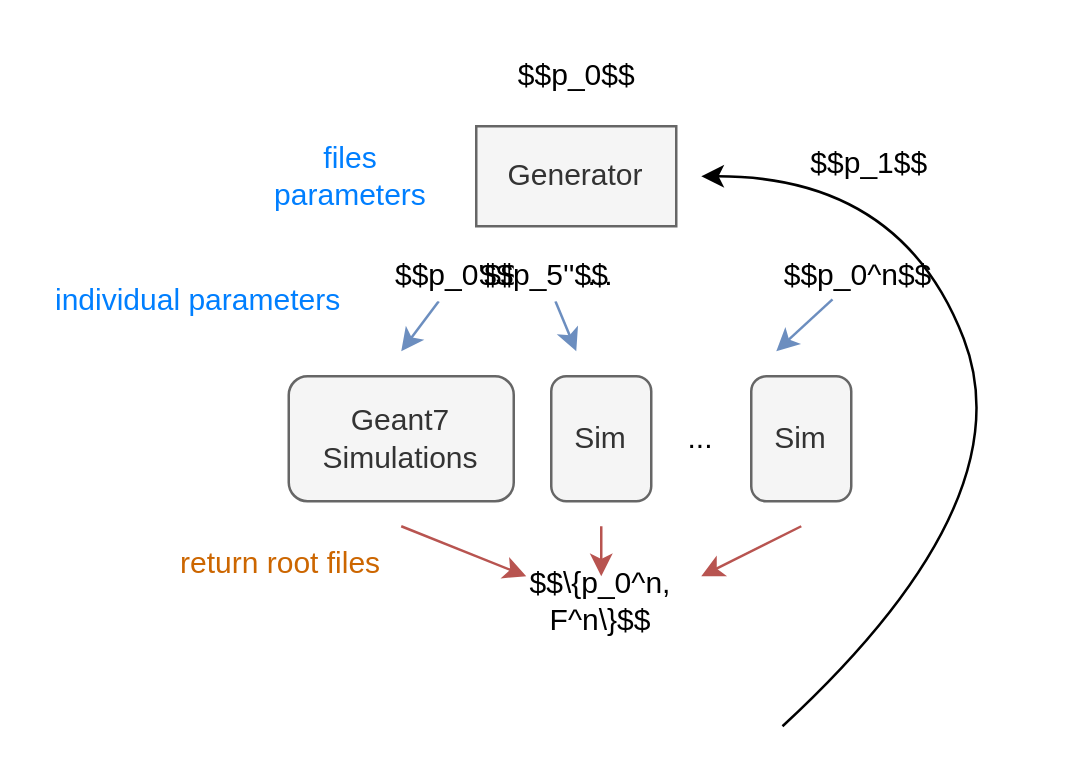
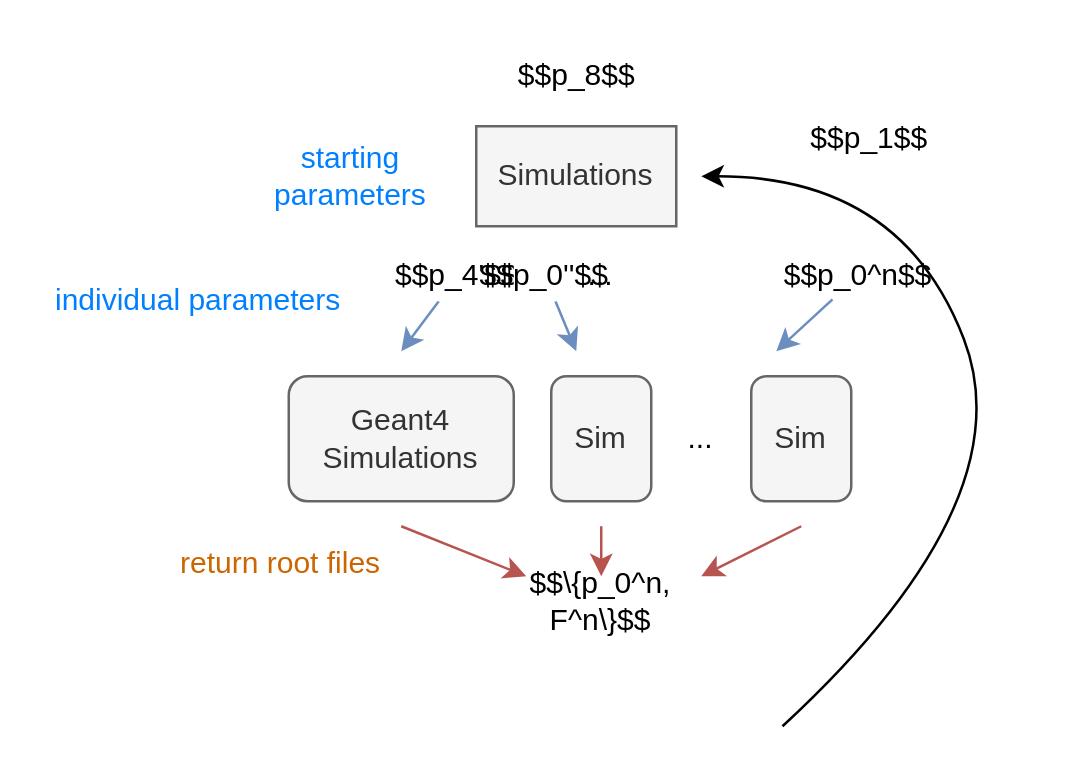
  <mxCell id="0" />
  <mxCell id="1" parent="0" />
- <mxCell id="2" value="Generator" style="rounded=0;whiteSpace=wrap;html=1;fillColor=#f5f5f5;fontColor=#333333;strokeColor=#666666;" vertex="1" parent="1"><mxGeometry x="190" y="50" width="80" height="40" as="geometry" /></mxCell>
- <mxCell id="3" value="Geant7 Simulations" style="rounded=1;whiteSpace=wrap;html=1;fillColor=#f5f5f5;strokeColor=#666666;fontColor=#333333;" vertex="1" parent="1"><mxGeometry x="115" y="150" width="90" height="50" as="geometry" /></mxCell>
+ <mxCell id="2" value="Simulations" style="rounded=0;whiteSpace=wrap;html=1;fillColor=#f5f5f5;fontColor=#333333;strokeColor=#666666;" vertex="1" parent="1"><mxGeometry x="190" y="50" width="80" height="40" as="geometry" /></mxCell>
+ <mxCell id="3" value="Geant4 Simulations" style="rounded=1;whiteSpace=wrap;html=1;fillColor=#f5f5f5;strokeColor=#666666;fontColor=#333333;" vertex="1" parent="1"><mxGeometry x="115" y="150" width="90" height="50" as="geometry" /></mxCell>
  <mxCell id="4" value="Sim" style="rounded=1;whiteSpace=wrap;html=1;fillColor=#f5f5f5;fontColor=#333333;strokeColor=#666666;" vertex="1" parent="1"><mxGeometry x="220" y="150" width="40" height="50" as="geometry" /></mxCell>
  <mxCell id="5" value="Sim" style="rounded=1;whiteSpace=wrap;html=1;fillColor=#f5f5f5;fontColor=#333333;strokeColor=#666666;" vertex="1" parent="1"><mxGeometry x="300" y="150" width="40" height="50" as="geometry" /></mxCell>
- <mxCell id="6" value="files parameters" style="text;html=1;align=center;verticalAlign=middle;whiteSpace=wrap;rounded=0;fontColor=#007FFF;" vertex="1" parent="1"><mxGeometry x="100" y="55" width="80" height="30" as="geometry" /></mxCell>
+ <mxCell id="6" value="starting parameters" style="text;html=1;align=center;verticalAlign=middle;whiteSpace=wrap;rounded=0;fontColor=#007FFF;" vertex="1" parent="1"><mxGeometry x="100" y="55" width="80" height="30" as="geometry" /></mxCell>
  <mxCell id="7" value="" style="curved=1;endArrow=classic;html=1;rounded=0;" edge="1" parent="1"><mxGeometry width="50" height="50" relative="1" as="geometry"><mxPoint x="312.5" y="290" as="sourcePoint" /><mxPoint x="280" y="70" as="targetPoint" /><Array as="points"><mxPoint x="410" y="200" /><mxPoint x="360" y="70" /></Array></mxGeometry></mxCell>
  <mxCell id="8" value="individual parameters" style="text;html=1;align=left;verticalAlign=middle;whiteSpace=wrap;rounded=0;fontColor=#007FFF;" vertex="1" parent="1"><mxGeometry x="20" y="105" width="130" height="30" as="geometry" /></mxCell>
  <mxCell id="9" value="" style="endArrow=classic;html=1;rounded=0;fillColor=#dae8fc;strokeColor=#6c8ebf;" edge="1" parent="1" source="17"><mxGeometry width="50" height="50" relative="1" as="geometry"><mxPoint x="190" y="80" as="sourcePoint" /><mxPoint x="160" y="140" as="targetPoint" /></mxGeometry></mxCell>
  <mxCell id="10" value="" style="endArrow=classic;html=1;rounded=0;fillColor=#dae8fc;strokeColor=#6c8ebf;" edge="1" parent="1" source="18"><mxGeometry width="50" height="50" relative="1" as="geometry"><mxPoint x="210" y="80" as="sourcePoint" /><mxPoint x="230" y="140" as="targetPoint" /></mxGeometry></mxCell>
  <mxCell id="11" value="" style="endArrow=classic;html=1;rounded=0;fillColor=#dae8fc;strokeColor=#6c8ebf;" edge="1" parent="1" source="20"><mxGeometry width="50" height="50" relative="1" as="geometry"><mxPoint x="230" y="80" as="sourcePoint" /><mxPoint x="310" y="140" as="targetPoint" /></mxGeometry></mxCell>
  <mxCell id="12" value="&lt;font&gt;return root files&lt;/font&gt;" style="text;html=1;align=left;verticalAlign=middle;whiteSpace=wrap;rounded=0;fontColor=#CC6600;" vertex="1" parent="1"><mxGeometry x="70" y="210" width="100" height="30" as="geometry" /></mxCell>
  <mxCell id="13" value="" style="endArrow=classic;html=1;rounded=0;fillColor=#f8cecc;strokeColor=#b85450;" edge="1" parent="1"><mxGeometry width="50" height="50" relative="1" as="geometry"><mxPoint x="160" y="210" as="sourcePoint" /><mxPoint x="210" y="230" as="targetPoint" /></mxGeometry></mxCell>
  <mxCell id="14" value="" style="endArrow=classic;html=1;rounded=0;fillColor=#f8cecc;strokeColor=#b85450;" edge="1" parent="1"><mxGeometry width="50" height="50" relative="1" as="geometry"><mxPoint x="320" y="210" as="sourcePoint" /><mxPoint x="280" y="230" as="targetPoint" /></mxGeometry></mxCell>
  <mxCell id="15" value="" style="endArrow=classic;html=1;rounded=0;fillColor=#f8cecc;strokeColor=#b85450;" edge="1" parent="1"><mxGeometry width="50" height="50" relative="1" as="geometry"><mxPoint x="240" y="210" as="sourcePoint" /><mxPoint x="240" y="230" as="targetPoint" /></mxGeometry></mxCell>
  <mxCell id="16" value="..." style="text;html=1;align=center;verticalAlign=middle;whiteSpace=wrap;rounded=0;" vertex="1" parent="1"><mxGeometry x="250" y="160" width="60" height="30" as="geometry" /></mxCell>
- <mxCell id="17" value="$$p_0'$$" style="rounded=1;whiteSpace=wrap;html=1;strokeColor=none;" vertex="1" parent="1"><mxGeometry x="165" y="100" width="35" height="20" as="geometry" /></mxCell>
- <mxCell id="18" value="$$p_5''$$" style="rounded=1;whiteSpace=wrap;html=1;strokeColor=none;" vertex="1" parent="1"><mxGeometry x="205" y="100" width="25" height="20" as="geometry" /></mxCell>
+ <mxCell id="17" value="$$p_4'$$" style="rounded=1;whiteSpace=wrap;html=1;strokeColor=none;" vertex="1" parent="1"><mxGeometry x="165" y="100" width="35" height="20" as="geometry" /></mxCell>
+ <mxCell id="18" value="$$p_0''$$" style="rounded=1;whiteSpace=wrap;html=1;strokeColor=none;" vertex="1" parent="1"><mxGeometry x="205" y="100" width="25" height="20" as="geometry" /></mxCell>
  <mxCell id="19" value="$$\{p_0^n, F^n\}$$" style="rounded=1;whiteSpace=wrap;html=1;strokeColor=none;fillColor=none;" vertex="1" parent="1"><mxGeometry x="200" y="220" width="80" height="40" as="geometry" /></mxCell>
  <mxCell id="20" value="$$p_0^n$$" style="rounded=1;whiteSpace=wrap;html=1;strokeColor=none;" vertex="1" parent="1"><mxGeometry x="332.5" y="100" width="20" height="20" as="geometry" /></mxCell>
- <mxCell id="21" value="$$p_0$$" style="rounded=1;whiteSpace=wrap;html=1;strokeColor=none;" vertex="1" parent="1"><mxGeometry x="212.5" y="20" width="35" height="20" as="geometry" /></mxCell>
+ <mxCell id="21" value="$$p_8$$" style="rounded=1;whiteSpace=wrap;html=1;strokeColor=none;" vertex="1" parent="1"><mxGeometry x="212.5" y="20" width="35" height="20" as="geometry" /></mxCell>
  <mxCell id="22" value="..." style="text;html=1;align=center;verticalAlign=middle;whiteSpace=wrap;rounded=0;" vertex="1" parent="1"><mxGeometry x="225" y="95" width="30" height="30" as="geometry" /></mxCell>
- <mxCell id="23" value="$$p_1$$" style="rounded=1;whiteSpace=wrap;html=1;strokeColor=none;" vertex="1" parent="1"><mxGeometry x="330" y="55" width="35" height="20" as="geometry" /></mxCell>
+ <mxCell id="23" value="$$p_1$$" style="rounded=1;whiteSpace=wrap;html=1;strokeColor=none;" vertex="1" parent="1"><mxGeometry x="330" y="45" width="35" height="20" as="geometry" /></mxCell>
